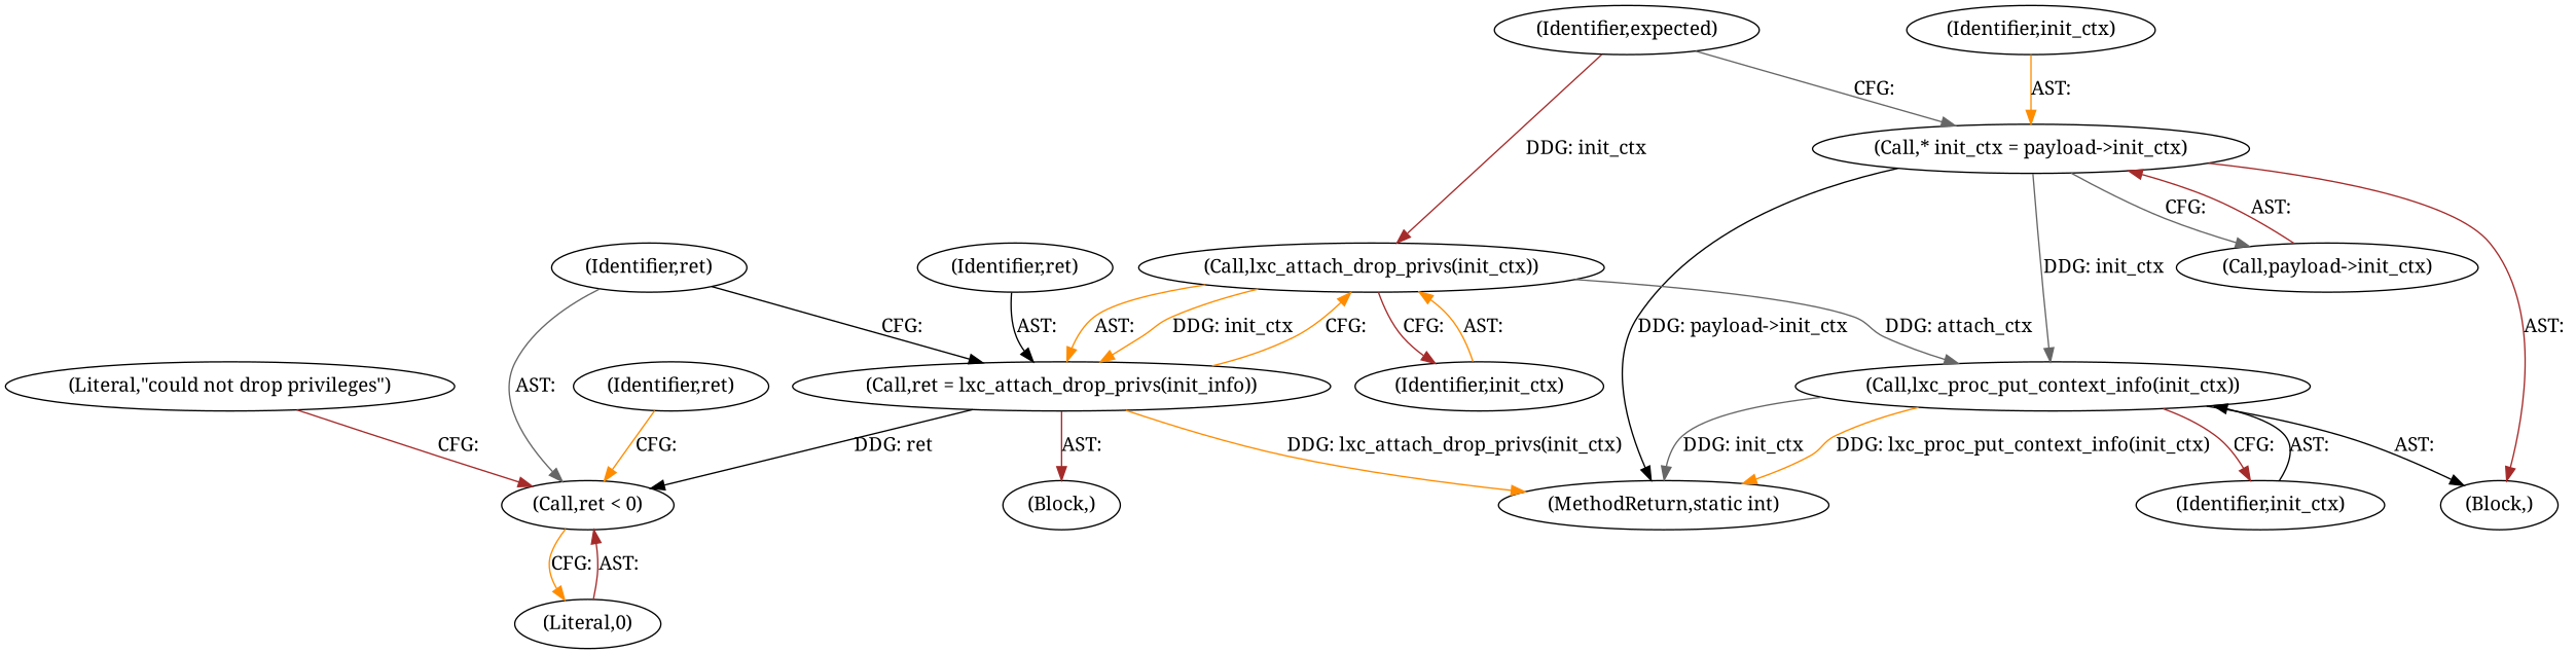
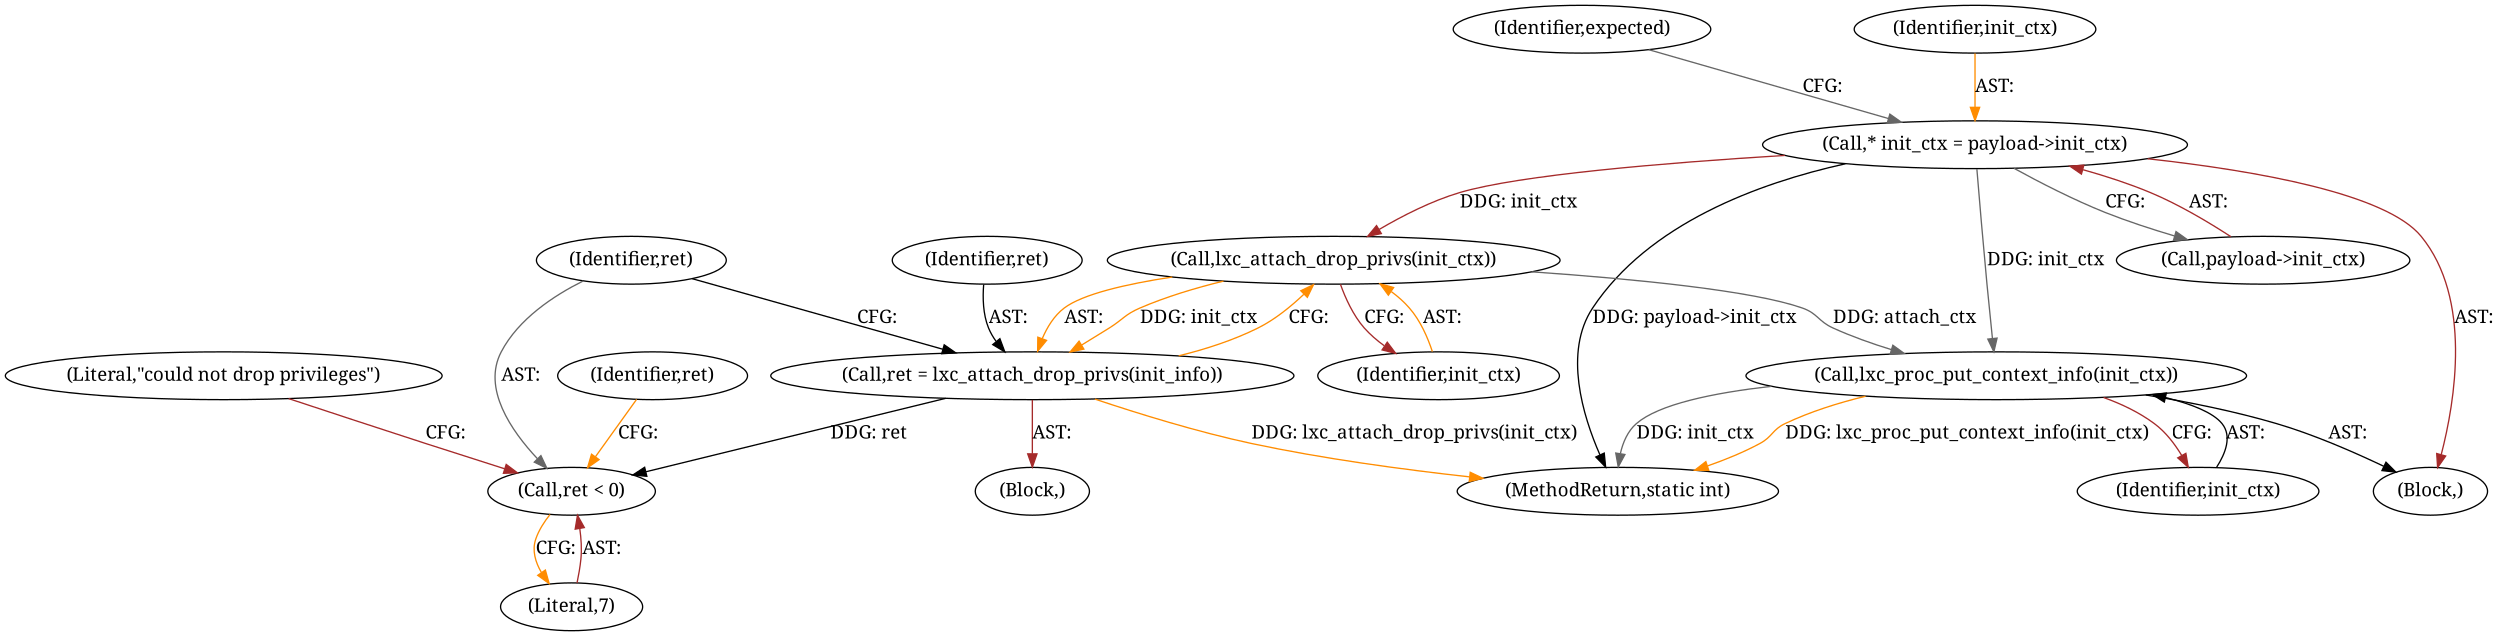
  digraph {
    fontname="Noto Serif"
    node [fontname="Noto Serif"]
    edge [color=darkorange fontname="Noto Serif"]
    n1 [label="(Call,* init_ctx = payload->init_ctx)"]
    n2 [label="(Call,lxc_attach_drop_privs(init_ctx))"]
    n3 [label="(Call,lxc_proc_put_context_info(init_ctx))"]
    n4 [label="(MethodReturn,static int)"]
    n5 [label="(Call,payload->init_ctx)"]
    n6 [label="(Block,)"]
    n7 [label="(Call,ret = lxc_attach_drop_privs(init_info))"]
    n8 [label="(Identifier,init_ctx)"]
    n9 [label="(Identifier,init_ctx)"]
    n10 [label="(Call,ret < 0)"]
    n11 [label="(Block,)"]
-   n12 [label="(Literal,0)"]
+   n12 [label="(Literal,7)"]
    n13 [label="(Identifier,expected)"]
    n14 [label="(Identifier,ret)"]
    n15 [label="(Identifier,ret)"]
    n16 [label="(Literal,\"could not drop privileges\")"]
    n17 [label="(Identifier,ret)"]
    n18 [label="(Identifier,init_ctx)"]
-   n13 -> n2 [color=brown label="DDG: init_ctx"]
+   n1 -> n2 [color=brown label="DDG: init_ctx"]
    n1 -> n3 [color=gray40 label="DDG: init_ctx"]
    n1 -> n4 [color=black label="DDG: payload->init_ctx"]
    n1 -> n5 [color=gray40 label="CFG: "]
    n1 -> n6 [color=brown label="AST: "]
    n2 -> n3 [color=gray40 label="DDG: attach_ctx"]
    n2 -> n7 [label="AST: "]
    n2 -> n7 [label="DDG: init_ctx"]
    n2 -> n8 [color=brown label="CFG: "]
    n3 -> n4 [label="DDG: lxc_proc_put_context_info(init_ctx)"]
    n3 -> n4 [color=gray40 label="DDG: init_ctx"]
    n3 -> n6 [color=black label="AST: "]
    n3 -> n9 [color=brown label="CFG: "]
    n5 -> n1 [color=brown label="AST: "]
    n7 -> n2 [label="CFG: "]
    n7 -> n4 [label="DDG: lxc_attach_drop_privs(init_ctx)"]
    n7 -> n10 [color=black label="DDG: ret"]
    n7 -> n11 [color=brown label="AST: "]
    n8 -> n2 [label="AST: "]
    n9 -> n3 [color=black label="AST: "]
    n10 -> n12 [label="CFG: "]
    n12 -> n10 [color=brown label="AST: "]
    n13 -> n1 [color=gray40 label="CFG: "]
    n14 -> n10 [label="CFG: "]
    n15 -> n7 [color=black label="AST: "]
    n16 -> n10 [color=brown label="CFG: "]
    n17 -> n7 [color=black label="CFG: "]
    n17 -> n10 [color=gray40 label="AST: "]
    n18 -> n1 [label="AST: "]
  }
